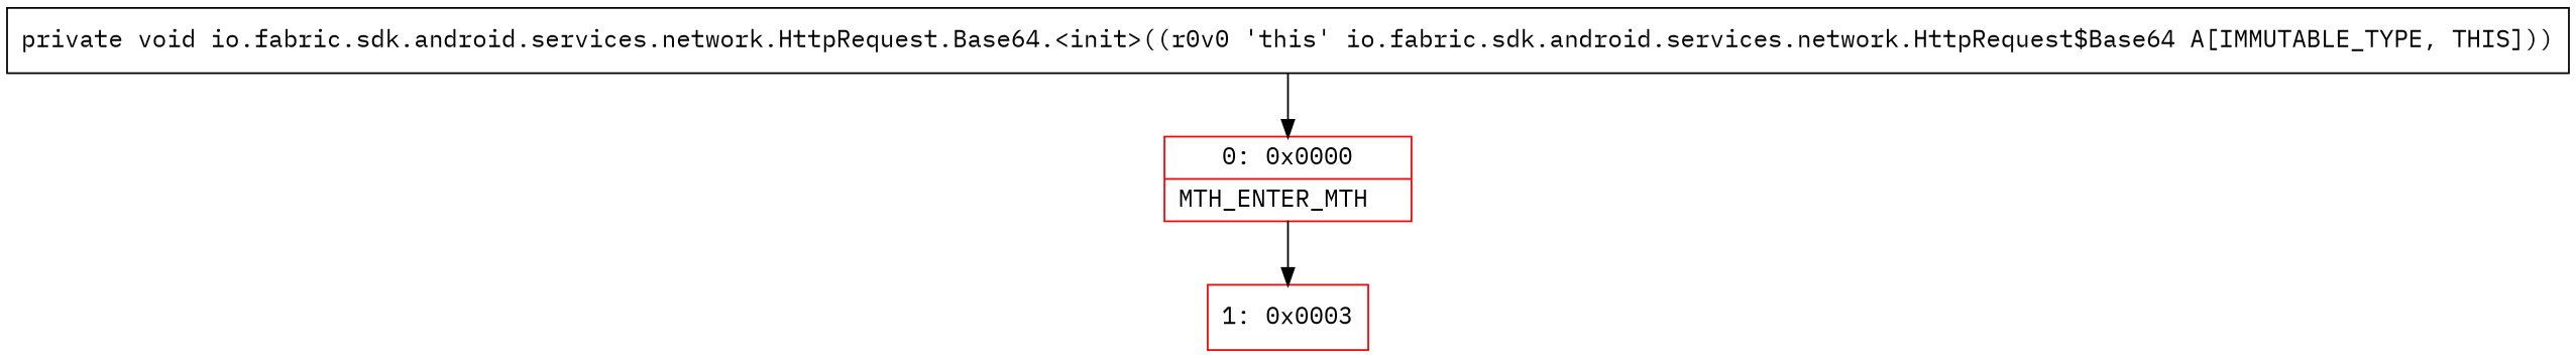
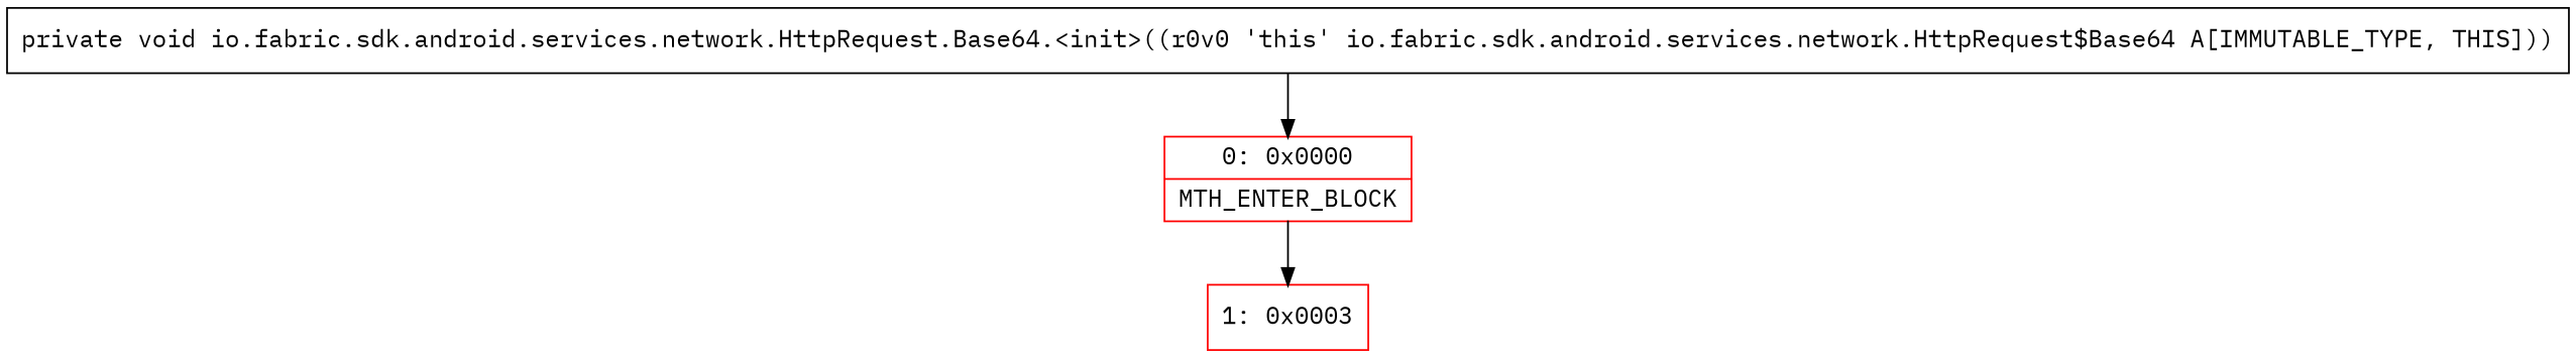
  digraph {
    fontname="IBM Plex Mono"
    node [color=red shape=record fontname="IBM Plex Mono"]
    edge [fontname="IBM Plex Mono"]
-   n1 [label="{0\:\ 0x0000|MTH_ENTER_MTH\l}"]
+   n1 [label="{0\:\ 0x0000|MTH_ENTER_BLOCK\l}"]
    n2 [label="{1\:\ 0x0003}"]
    n3 [label="{private void io.fabric.sdk.android.services.network.HttpRequest.Base64.\<init\>((r0v0 'this' io.fabric.sdk.android.services.network.HttpRequest$Base64 A[IMMUTABLE_TYPE, THIS])) }" color=""]
    subgraph cluster_1 {
      label="R(0)"
    }
    n1 -> n2
    n3 -> n1
  }
